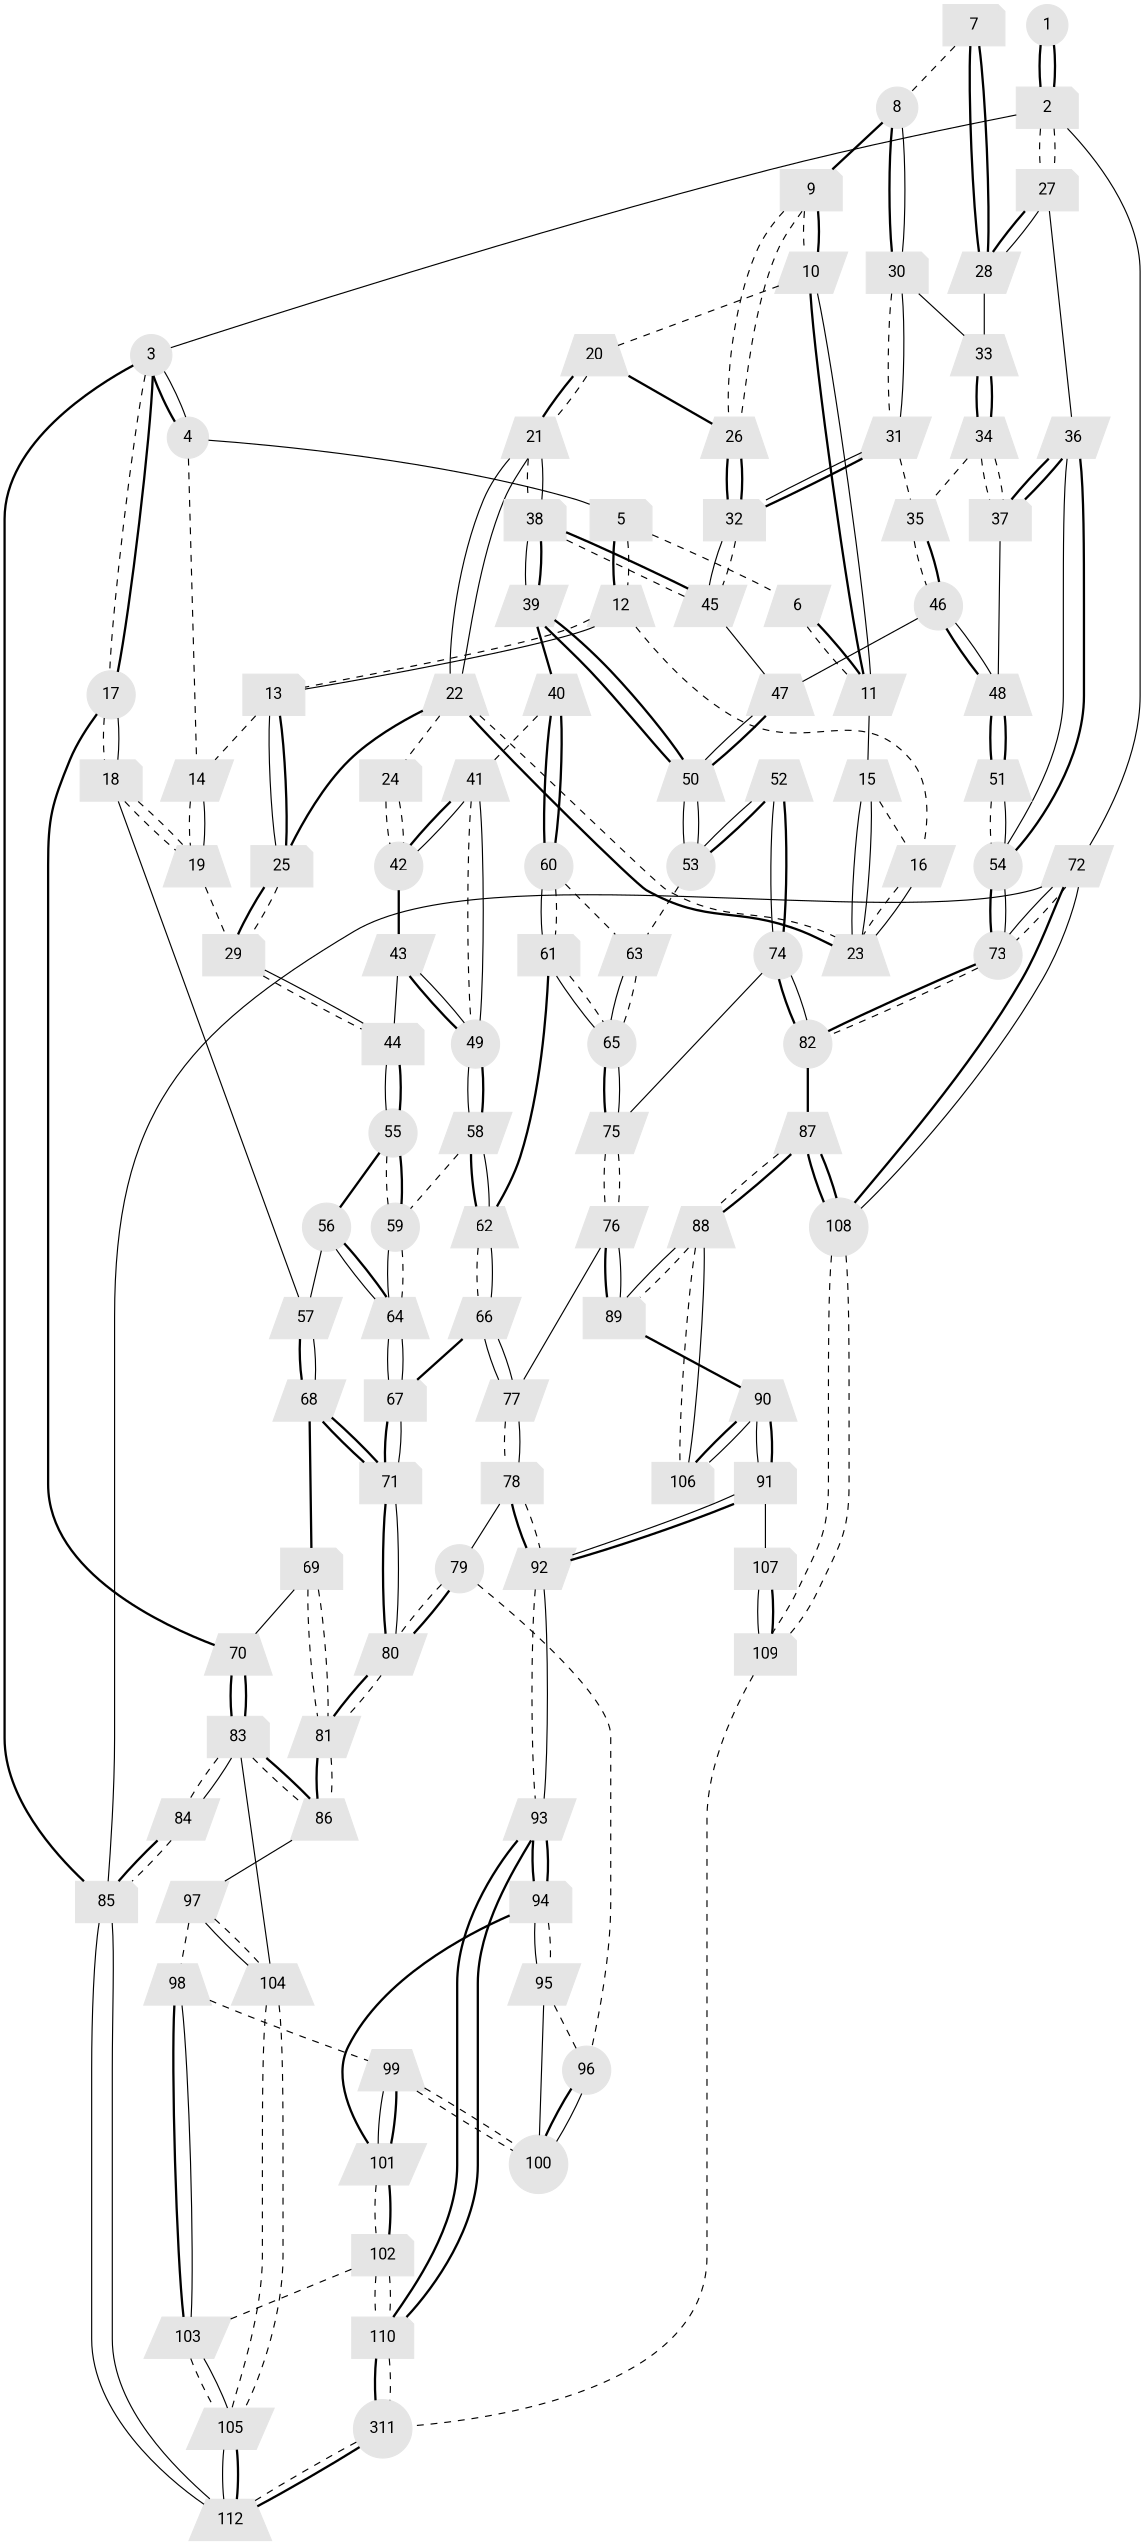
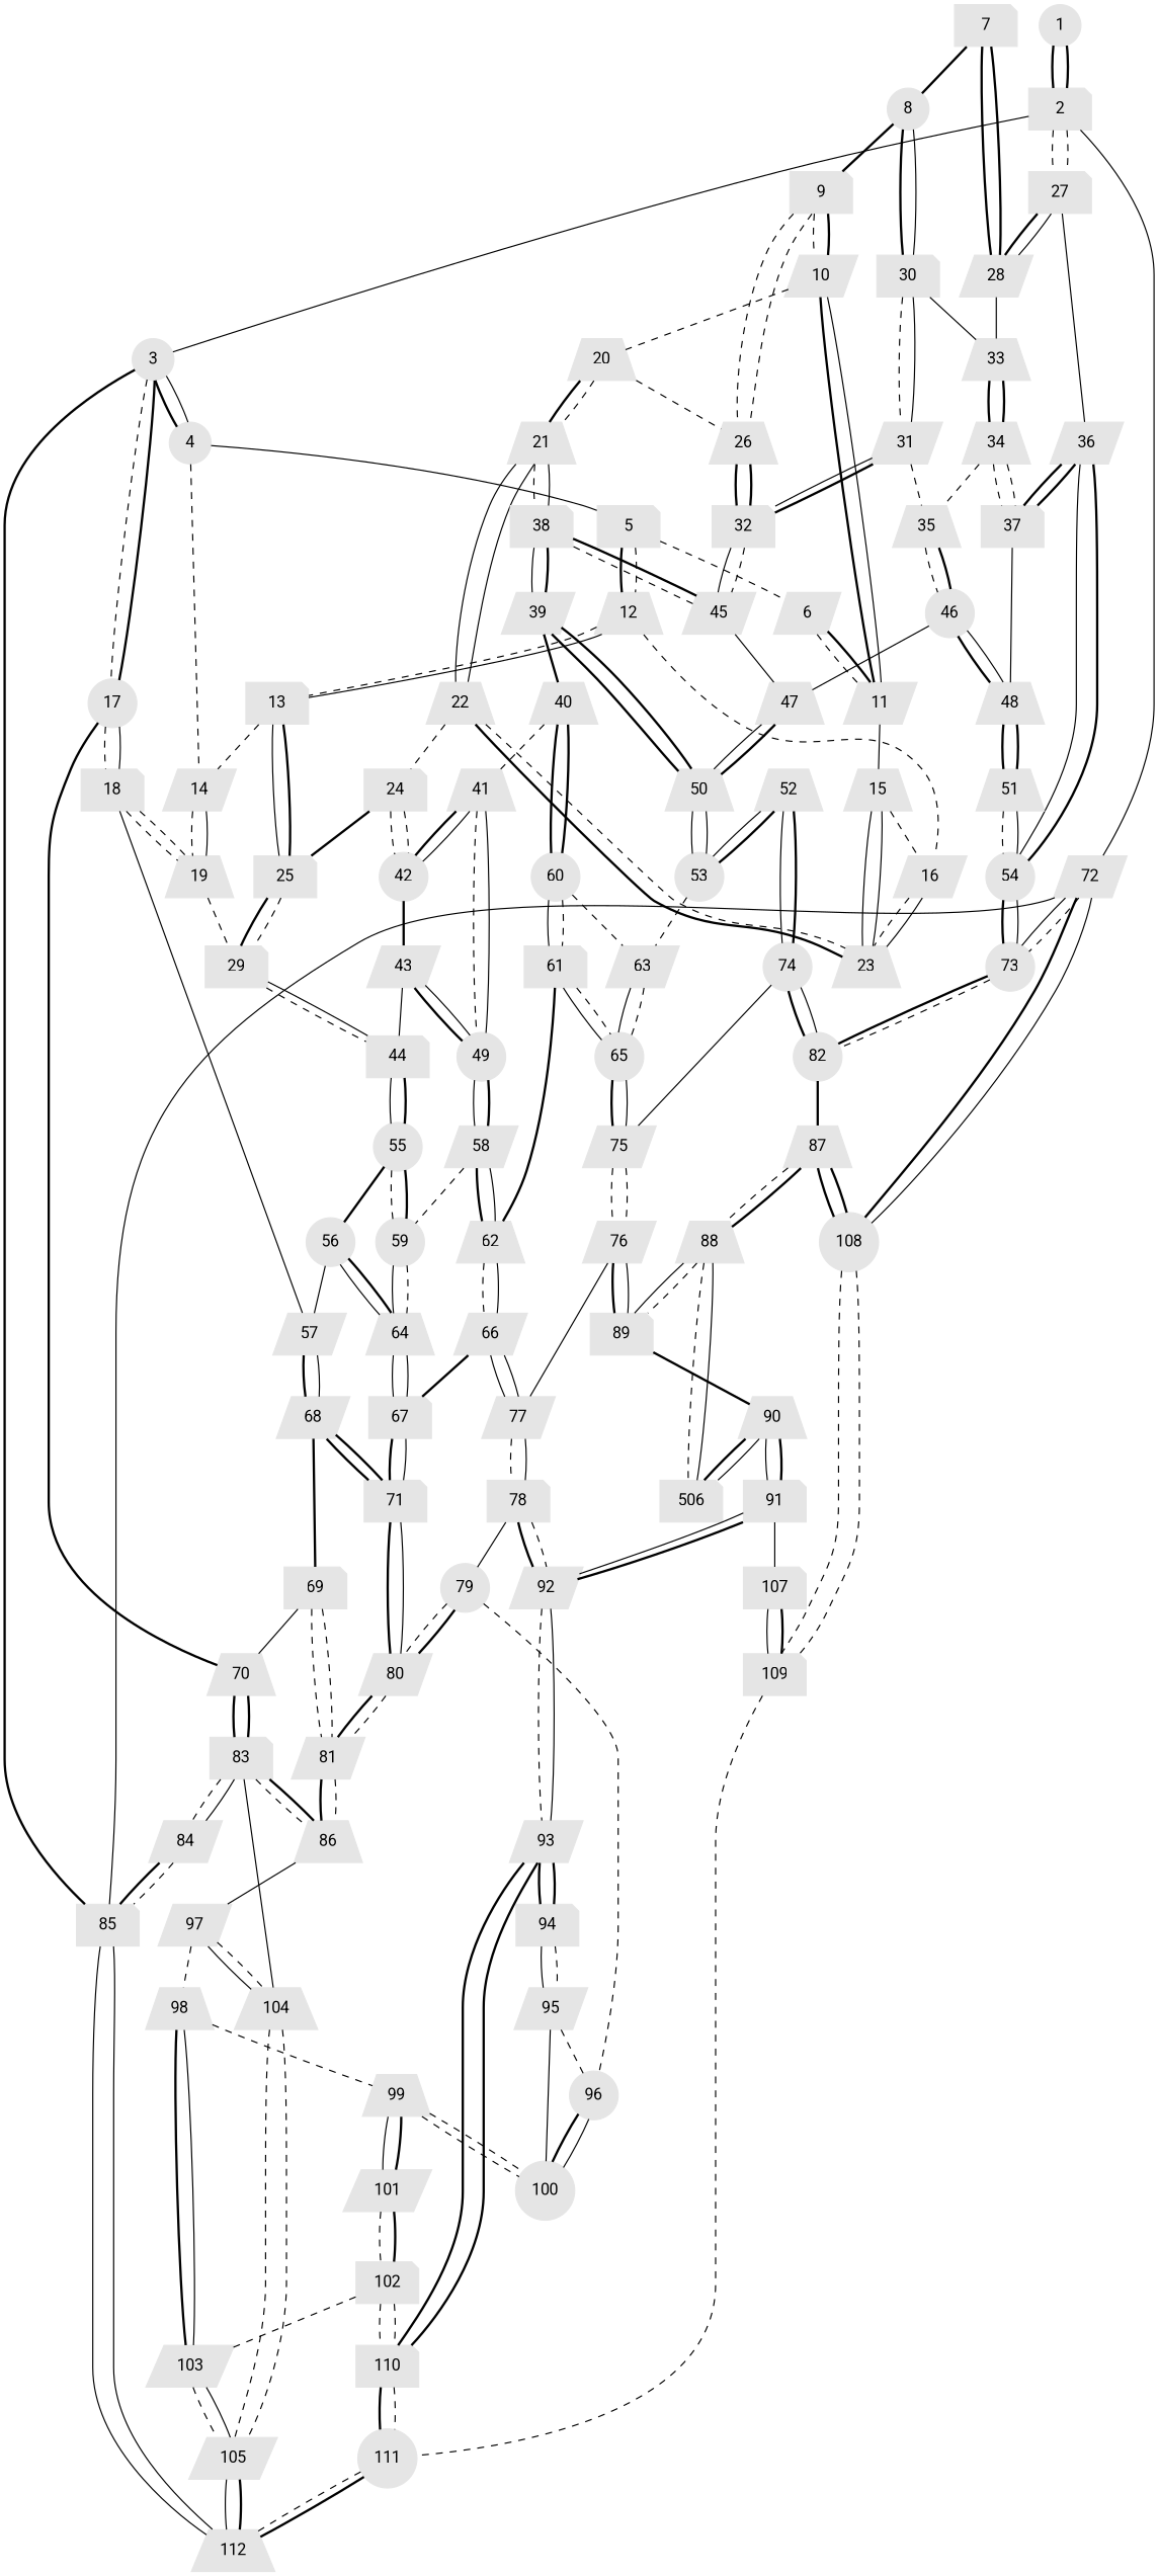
  graph {
    fontname=Roboto
    node [color=gray90 fontname=Roboto shape=note style=filled]
    edge [fontname=Roboto style=bold]
    1 [shape=circle]
    2
    3 [shape=circle]
    27
    72 [shape=parallelogram]
    8 [shape=circle]
    7
    28 [shape=parallelogram]
    4 [shape=circle]
    17 [shape=circle]
    85
    36 [shape=parallelogram]
    73 [shape=circle]
    108 [shape=circle]
    5
    14 [shape=parallelogram]
    18
    70 [shape=trapezium]
    112 [shape=trapezium]
    6 [shape=parallelogram]
    12 [shape=trapezium]
    19 [shape=trapezium]
    11 [shape=parallelogram]
    13
    16 [shape=parallelogram]
    15 [shape=trapezium]
    9
    30
    33 [shape=trapezium]
    10 [shape=parallelogram]
    26 [shape=trapezium]
    31 [shape=parallelogram]
    20 [shape=trapezium]
    32
    21 [shape=trapezium]
    23 [shape=trapezium]
    25
    29
    57 [shape=parallelogram]
    83
    68 [shape=parallelogram]
    44
    22 [shape=trapezium]
    38
    24
    45 [shape=parallelogram]
    39 [shape=parallelogram]
    42 [shape=circle]
    43 [shape=parallelogram]
    37
    54 [shape=circle]
    34 [shape=trapezium]
    55 [shape=circle]
    35 [shape=trapezium]
    46 [shape=circle]
    47 [shape=trapezium]
    48 [shape=trapezium]
    51 [shape=trapezium]
    40 [shape=trapezium]
    50 [shape=trapezium]
    41 [shape=trapezium]
    60 [shape=circle]
    53 [shape=circle]
    49 [shape=circle]
    63 [shape=parallelogram]
    61
    58 [shape=parallelogram]
    56 [shape=circle]
    59 [shape=circle]
    62 [shape=trapezium]
    52 [shape=trapezium]
    74 [shape=circle]
    75 [shape=parallelogram]
    82 [shape=circle]
    65 [shape=circle]
    64 [shape=trapezium]
    67
    71
    69
    66 [shape=parallelogram]
    77 [shape=parallelogram]
    76 [shape=parallelogram]
    78
    80 [shape=parallelogram]
    81 [shape=parallelogram]
    86 [shape=trapezium]
    84 [shape=parallelogram]
    104 [shape=trapezium]
    109
    87 [shape=trapezium]
    89
    90 [shape=trapezium]
    79 [shape=circle]
    92 [shape=parallelogram]
    96 [shape=circle]
    93 [shape=parallelogram]
    100 [shape=circle]
    97 [shape=parallelogram]
    88 [shape=trapezium]
    105 [shape=parallelogram]
    98 [shape=trapezium]
-   106
+   106 [label=506]
    91
    107
    94
    110
    95 [shape=parallelogram]
    101 [shape=parallelogram]
-   111 [shape=circle label=311]
+   111 [shape=circle]
    102
    99 [shape=trapezium]
    103 [shape=parallelogram]
    1 -- 2
    1 -- 2
    2 -- 3 [style=solid]
    2 -- 27 [style=dashed]
    2 -- 27 [style=dashed]
    2 -- 72 [style=solid]
    3 -- 4
    3 -- 4 [style=solid]
    3 -- 17 [style=dashed]
    3 -- 17
    3 -- 85
    27 -- 28
    27 -- 28 [style=solid]
    27 -- 36 [style=solid]
    72 -- 85 [style=solid]
    72 -- 73 [style=solid]
    72 -- 73 [style=dashed]
    72 -- 108
    72 -- 108 [style=solid]
    8 -- 9
    8 -- 30
    8 -- 30 [style=solid]
-   7 -- 8 [style=dashed]
+   7 -- 8
    7 -- 28
    7 -- 28
    28 -- 33 [style=solid]
    4 -- 5 [style=solid]
    4 -- 14 [style=dashed]
    17 -- 18 [style=dashed]
    17 -- 18 [style=solid]
    17 -- 70
    85 -- 112 [style=solid]
    85 -- 112 [style=solid]
    36 -- 37
    36 -- 37
    36 -- 54 [style=solid]
    36 -- 54
    73 -- 82
    73 -- 82 [style=dashed]
    108 -- 109 [style=dashed]
    108 -- 109 [style=dashed]
    5 -- 6 [style=dashed]
    5 -- 12
    5 -- 12 [style=dashed]
    14 -- 19 [style=dashed]
    14 -- 19 [style=solid]
    18 -- 19 [style=dashed]
    18 -- 19 [style=dashed]
    18 -- 57 [style=solid]
    70 -- 83
    70 -- 83
    6 -- 11 [style=dashed]
    6 -- 11
    12 -- 13 [style=dashed]
    12 -- 13 [style=solid]
    12 -- 16 [style=dashed]
    19 -- 29 [style=dashed]
    11 -- 15 [style=solid]
    13 -- 14 [style=dashed]
    13 -- 25 [style=solid]
    13 -- 25
    16 -- 23 [style=dashed]
    16 -- 23 [style=solid]
    15 -- 16 [style=dashed]
    15 -- 23 [style=solid]
    15 -- 23 [style=solid]
    9 -- 10 [style=dashed]
    9 -- 10
    9 -- 26 [style=dashed]
    9 -- 26 [style=dashed]
    30 -- 33 [style=solid]
    30 -- 31 [style=dashed]
    30 -- 31 [style=solid]
    33 -- 34
    33 -- 34
    10 -- 11
    10 -- 11 [style=solid]
    10 -- 20 [style=dashed]
    26 -- 32
    26 -- 32
    31 -- 32 [style=solid]
    31 -- 32
    31 -- 35 [style=dashed]
-   20 -- 26
+   20 -- 26 [style=dashed]
    20 -- 21
    20 -- 21 [style=dashed]
    32 -- 45 [style=solid]
    32 -- 45 [style=dashed]
    21 -- 22 [style=solid]
    21 -- 22 [style=solid]
    21 -- 38 [style=dashed]
    21 -- 38 [style=solid]
    25 -- 29
    25 -- 29 [style=dashed]
    29 -- 44 [style=dashed]
    29 -- 44 [style=solid]
    57 -- 68
    57 -- 68 [style=solid]
    83 -- 86 [style=dashed]
    83 -- 86
    83 -- 84 [style=dashed]
    83 -- 84 [style=solid]
    83 -- 104 [style=solid]
    68 -- 71
    68 -- 71
    68 -- 69
    44 -- 55 [style=solid]
    44 -- 55
    22 -- 23
    22 -- 23 [style=dashed]
    22 -- 24 [style=dashed]
    38 -- 45 [style=dashed]
    38 -- 45
    38 -- 39 [style=solid]
    38 -- 39
-   22 -- 25
+   24 -- 25
    24 -- 42 [style=dashed]
    24 -- 42 [style=dashed]
    45 -- 47 [style=solid]
    39 -- 40
    39 -- 50
    39 -- 50
    42 -- 43
    43 -- 44 [style=solid]
    43 -- 49
    43 -- 49 [style=solid]
    37 -- 48 [style=solid]
    54 -- 73
    54 -- 73 [style=solid]
    34 -- 37 [style=dashed]
    34 -- 37 [style=dashed]
    34 -- 35 [style=dashed]
    55 -- 56
    55 -- 59 [style=dashed]
    55 -- 59
    35 -- 46 [style=dashed]
    35 -- 46
    46 -- 47 [style=solid]
    46 -- 48
    46 -- 48 [style=solid]
    47 -- 50 [style=solid]
    47 -- 50
    48 -- 51
    48 -- 51
    51 -- 54 [style=dashed]
    51 -- 54 [style=solid]
    40 -- 41 [style=dashed]
    40 -- 60
    40 -- 60
    50 -- 53 [style=solid]
    50 -- 53 [style=solid]
    41 -- 42
    41 -- 42 [style=solid]
    41 -- 49 [style=dashed]
    41 -- 49 [style=solid]
    60 -- 63 [style=dashed]
    60 -- 61 [style=solid]
    60 -- 61 [style=dashed]
    53 -- 63 [style=dashed]
    49 -- 58 [style=solid]
    49 -- 58
    63 -- 65 [style=solid]
    63 -- 65 [style=dashed]
    61 -- 62
    61 -- 65 [style=solid]
    61 -- 65 [style=dashed]
    58 -- 59 [style=dashed]
    58 -- 62
    58 -- 62 [style=solid]
    56 -- 57 [style=solid]
    56 -- 64 [style=solid]
    56 -- 64
    59 -- 64 [style=solid]
    59 -- 64 [style=dashed]
    62 -- 66 [style=dashed]
    62 -- 66 [style=solid]
    52 -- 53 [style=solid]
    52 -- 53
    52 -- 74 [style=solid]
    52 -- 74
    74 -- 75 [style=solid]
    74 -- 82
    74 -- 82 [style=solid]
    75 -- 76 [style=dashed]
    75 -- 76 [style=dashed]
    82 -- 87
    65 -- 75
    65 -- 75 [style=solid]
    64 -- 67 [style=solid]
    64 -- 67 [style=solid]
    67 -- 71
    67 -- 71 [style=solid]
    71 -- 80
    71 -- 80 [style=solid]
    69 -- 70 [style=solid]
    69 -- 81 [style=dashed]
    69 -- 81 [style=dashed]
    66 -- 67
    66 -- 77 [style=solid]
    66 -- 77 [style=solid]
    77 -- 78 [style=dashed]
    77 -- 78 [style=solid]
    76 -- 77 [style=solid]
    76 -- 89
    76 -- 89 [style=solid]
    78 -- 79 [style=solid]
    78 -- 92
    78 -- 92 [style=dashed]
    80 -- 81
    80 -- 81 [style=dashed]
    81 -- 86
    81 -- 86 [style=dashed]
    86 -- 97 [style=solid]
    84 -- 85
    84 -- 85 [style=dashed]
    104 -- 105 [style=dashed]
    104 -- 105 [style=dashed]
    109 -- 111 [style=dashed]
    87 -- 108
    87 -- 108
    87 -- 88 [style=dashed]
    87 -- 88
    89 -- 90
    90 -- 106
    90 -- 106 [style=solid]
    90 -- 91 [style=solid]
    90 -- 91
    79 -- 80 [style=dashed]
    79 -- 80
    79 -- 96 [style=dashed]
    92 -- 93 [style=dashed]
    92 -- 93 [style=solid]
    96 -- 100
    96 -- 100 [style=solid]
    93 -- 94
    93 -- 94
    93 -- 110
    93 -- 110
    97 -- 104 [style=solid]
    97 -- 104 [style=dashed]
    97 -- 98 [style=dashed]
    88 -- 89 [style=solid]
    88 -- 89 [style=dashed]
    88 -- 106 [style=dashed]
    88 -- 106 [style=solid]
    105 -- 112 [style=solid]
    105 -- 112
    98 -- 99 [style=dashed]
    98 -- 103
    98 -- 103 [style=solid]
    91 -- 92 [style=solid]
    91 -- 92
    91 -- 107 [style=solid]
    107 -- 109 [style=solid]
    107 -- 109
    94 -- 95 [style=solid]
    94 -- 95 [style=dashed]
-   94 -- 101
    110 -- 111
    110 -- 111 [style=dashed]
    95 -- 96 [style=dashed]
    95 -- 100 [style=solid]
    101 -- 102 [style=dashed]
    101 -- 102
    111 -- 112 [style=dashed]
    111 -- 112
    102 -- 110 [style=dashed]
    102 -- 110 [style=dashed]
    102 -- 103 [style=dashed]
    99 -- 100 [style=dashed]
    99 -- 100 [style=dashed]
    99 -- 101 [style=solid]
    99 -- 101
    103 -- 105 [style=dashed]
    103 -- 105 [style=solid]
  }
